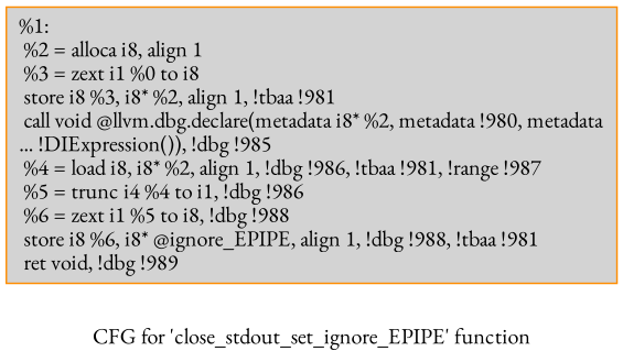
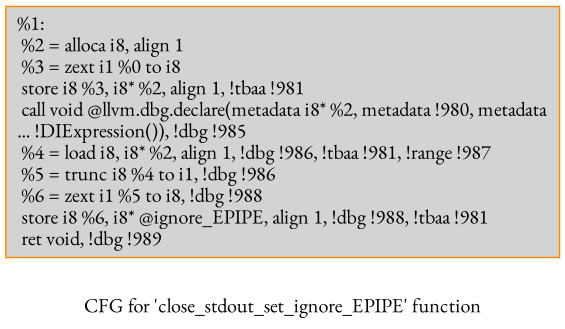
  digraph {
    label="CFG for 'close_stdout_set_ignore_EPIPE' function"
    fontname="EB Garamond"
-   n1 [color=darkorange fillcolor=lightgrey label="{%1:\l  %2 = alloca i8, align 1\l  %3 = zext i1 %0 to i8\l  store i8 %3, i8* %2, align 1, !tbaa !981\l  call void @llvm.dbg.declare(metadata i8* %2, metadata !980, metadata\l... !DIExpression()), !dbg !985\l  %4 = load i8, i8* %2, align 1, !dbg !986, !tbaa !981, !range !987\l  %5 = trunc i4 %4 to i1, !dbg !986\l  %6 = zext i1 %5 to i8, !dbg !988\l  store i8 %6, i8* @ignore_EPIPE, align 1, !dbg !988, !tbaa !981\l  ret void, !dbg !989\l}" shape=record style=filled fontname="EB Garamond"]
+   n1 [color=darkorange fillcolor=lightgrey label="{%1:\l  %2 = alloca i8, align 1\l  %3 = zext i1 %0 to i8\l  store i8 %3, i8* %2, align 1, !tbaa !981\l  call void @llvm.dbg.declare(metadata i8* %2, metadata !980, metadata\l... !DIExpression()), !dbg !985\l  %4 = load i8, i8* %2, align 1, !dbg !986, !tbaa !981, !range !987\l  %5 = trunc i8 %4 to i1, !dbg !986\l  %6 = zext i1 %5 to i8, !dbg !988\l  store i8 %6, i8* @ignore_EPIPE, align 1, !dbg !988, !tbaa !981\l  ret void, !dbg !989\l}" shape=record style=filled fontname="EB Garamond"]
  }
